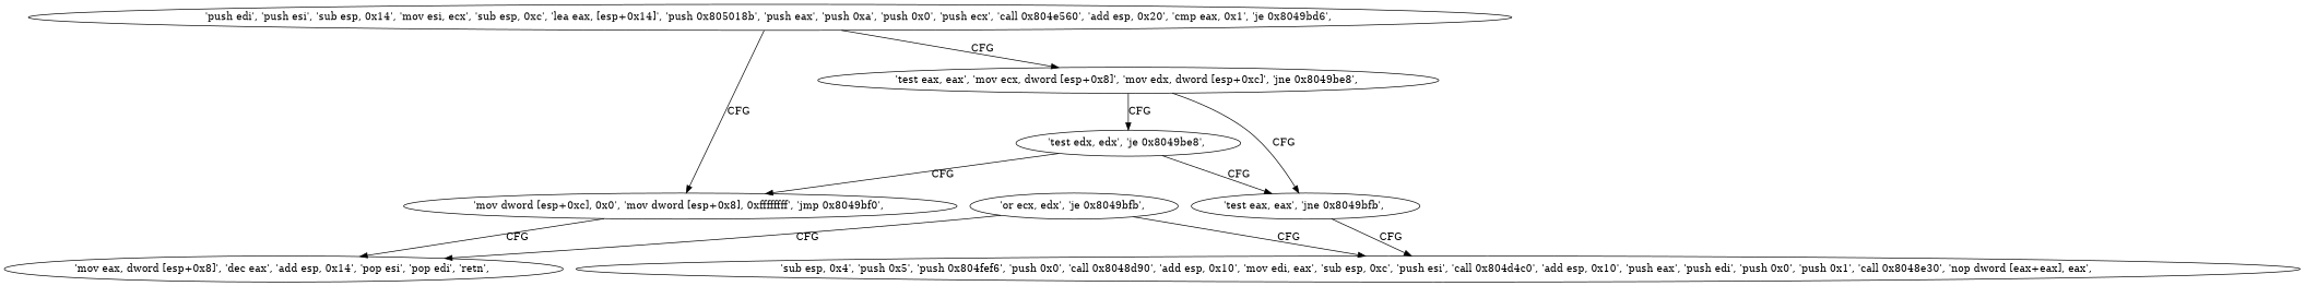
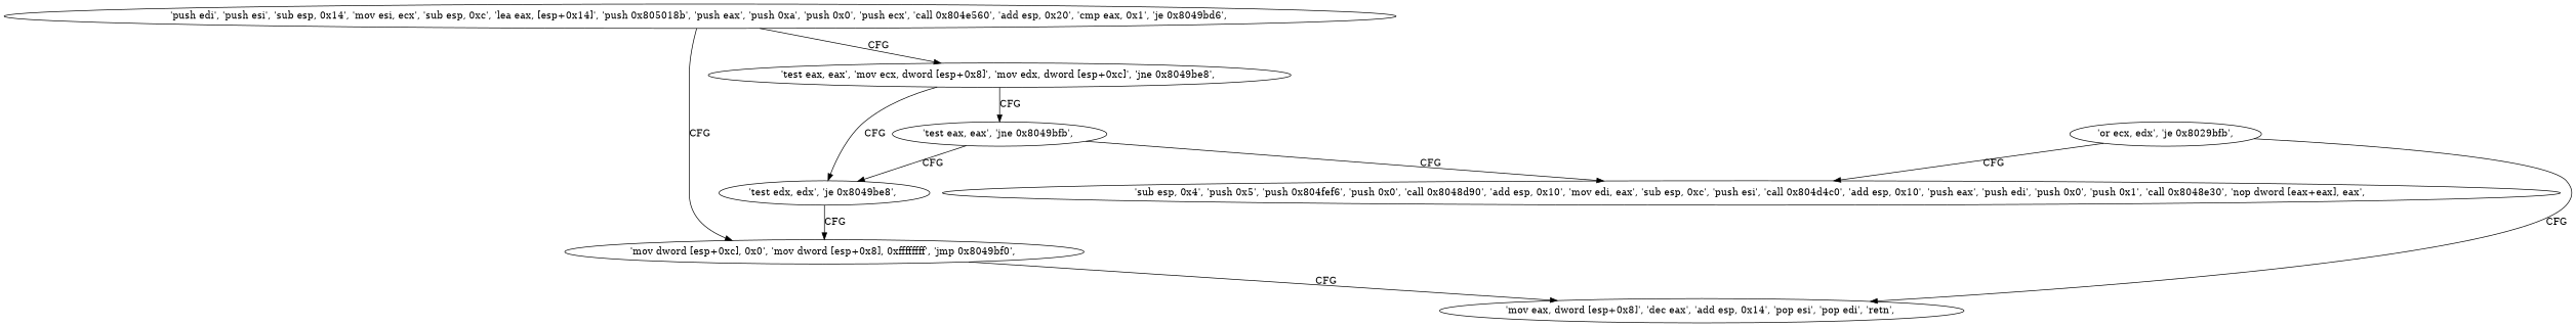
  digraph {
    n1 [label="'push edi', 'push esi', 'sub esp, 0x14', 'mov esi, ecx', 'sub esp, 0xc', 'lea eax, [esp+0x14]', 'push 0x805018b', 'push eax', 'push 0xa', 'push 0x0', 'push ecx', 'call 0x804e560', 'add esp, 0x20', 'cmp eax, 0x1', 'je 0x8049bd6', "]
    n2 [label="'mov dword [esp+0xc], 0x0', 'mov dword [esp+0x8], 0xffffffff', 'jmp 0x8049bf0', "]
    n3 [label="'test eax, eax', 'mov ecx, dword [esp+0x8]', 'mov edx, dword [esp+0xc]', 'jne 0x8049be8', "]
    n4 [label="'mov eax, dword [esp+0x8]', 'dec eax', 'add esp, 0x14', 'pop esi', 'pop edi', 'retn', "]
    n5 [label="'test eax, eax', 'jne 0x8049bfb', "]
    n6 [label="'test edx, edx', 'je 0x8049be8', "]
    n7 [label="'sub esp, 0x4', 'push 0x5', 'push 0x804fef6', 'push 0x0', 'call 0x8048d90', 'add esp, 0x10', 'mov edi, eax', 'sub esp, 0xc', 'push esi', 'call 0x804d4c0', 'add esp, 0x10', 'push eax', 'push edi', 'push 0x0', 'push 0x1', 'call 0x8048e30', 'nop dword [eax+eax], eax', "]
-   n8 [label="'or ecx, edx', 'je 0x8049bfb', "]
+   n8 [label="'or ecx, edx', 'je 0x8029bfb',"]
    n1 -> n2 [label=CFG]
    n1 -> n3 [label=CFG]
    n2 -> n4 [label=CFG]
    n3 -> n5 [label=CFG]
    n3 -> n6 [label=CFG]
    n5 -> n7 [label=CFG]
    n6 -> n2 [label=CFG]
-   n6 -> n5 [label=CFG]
+   n5 -> n6 [label=CFG]
    n8 -> n4 [label=CFG]
    n8 -> n7 [label=CFG]
  }
